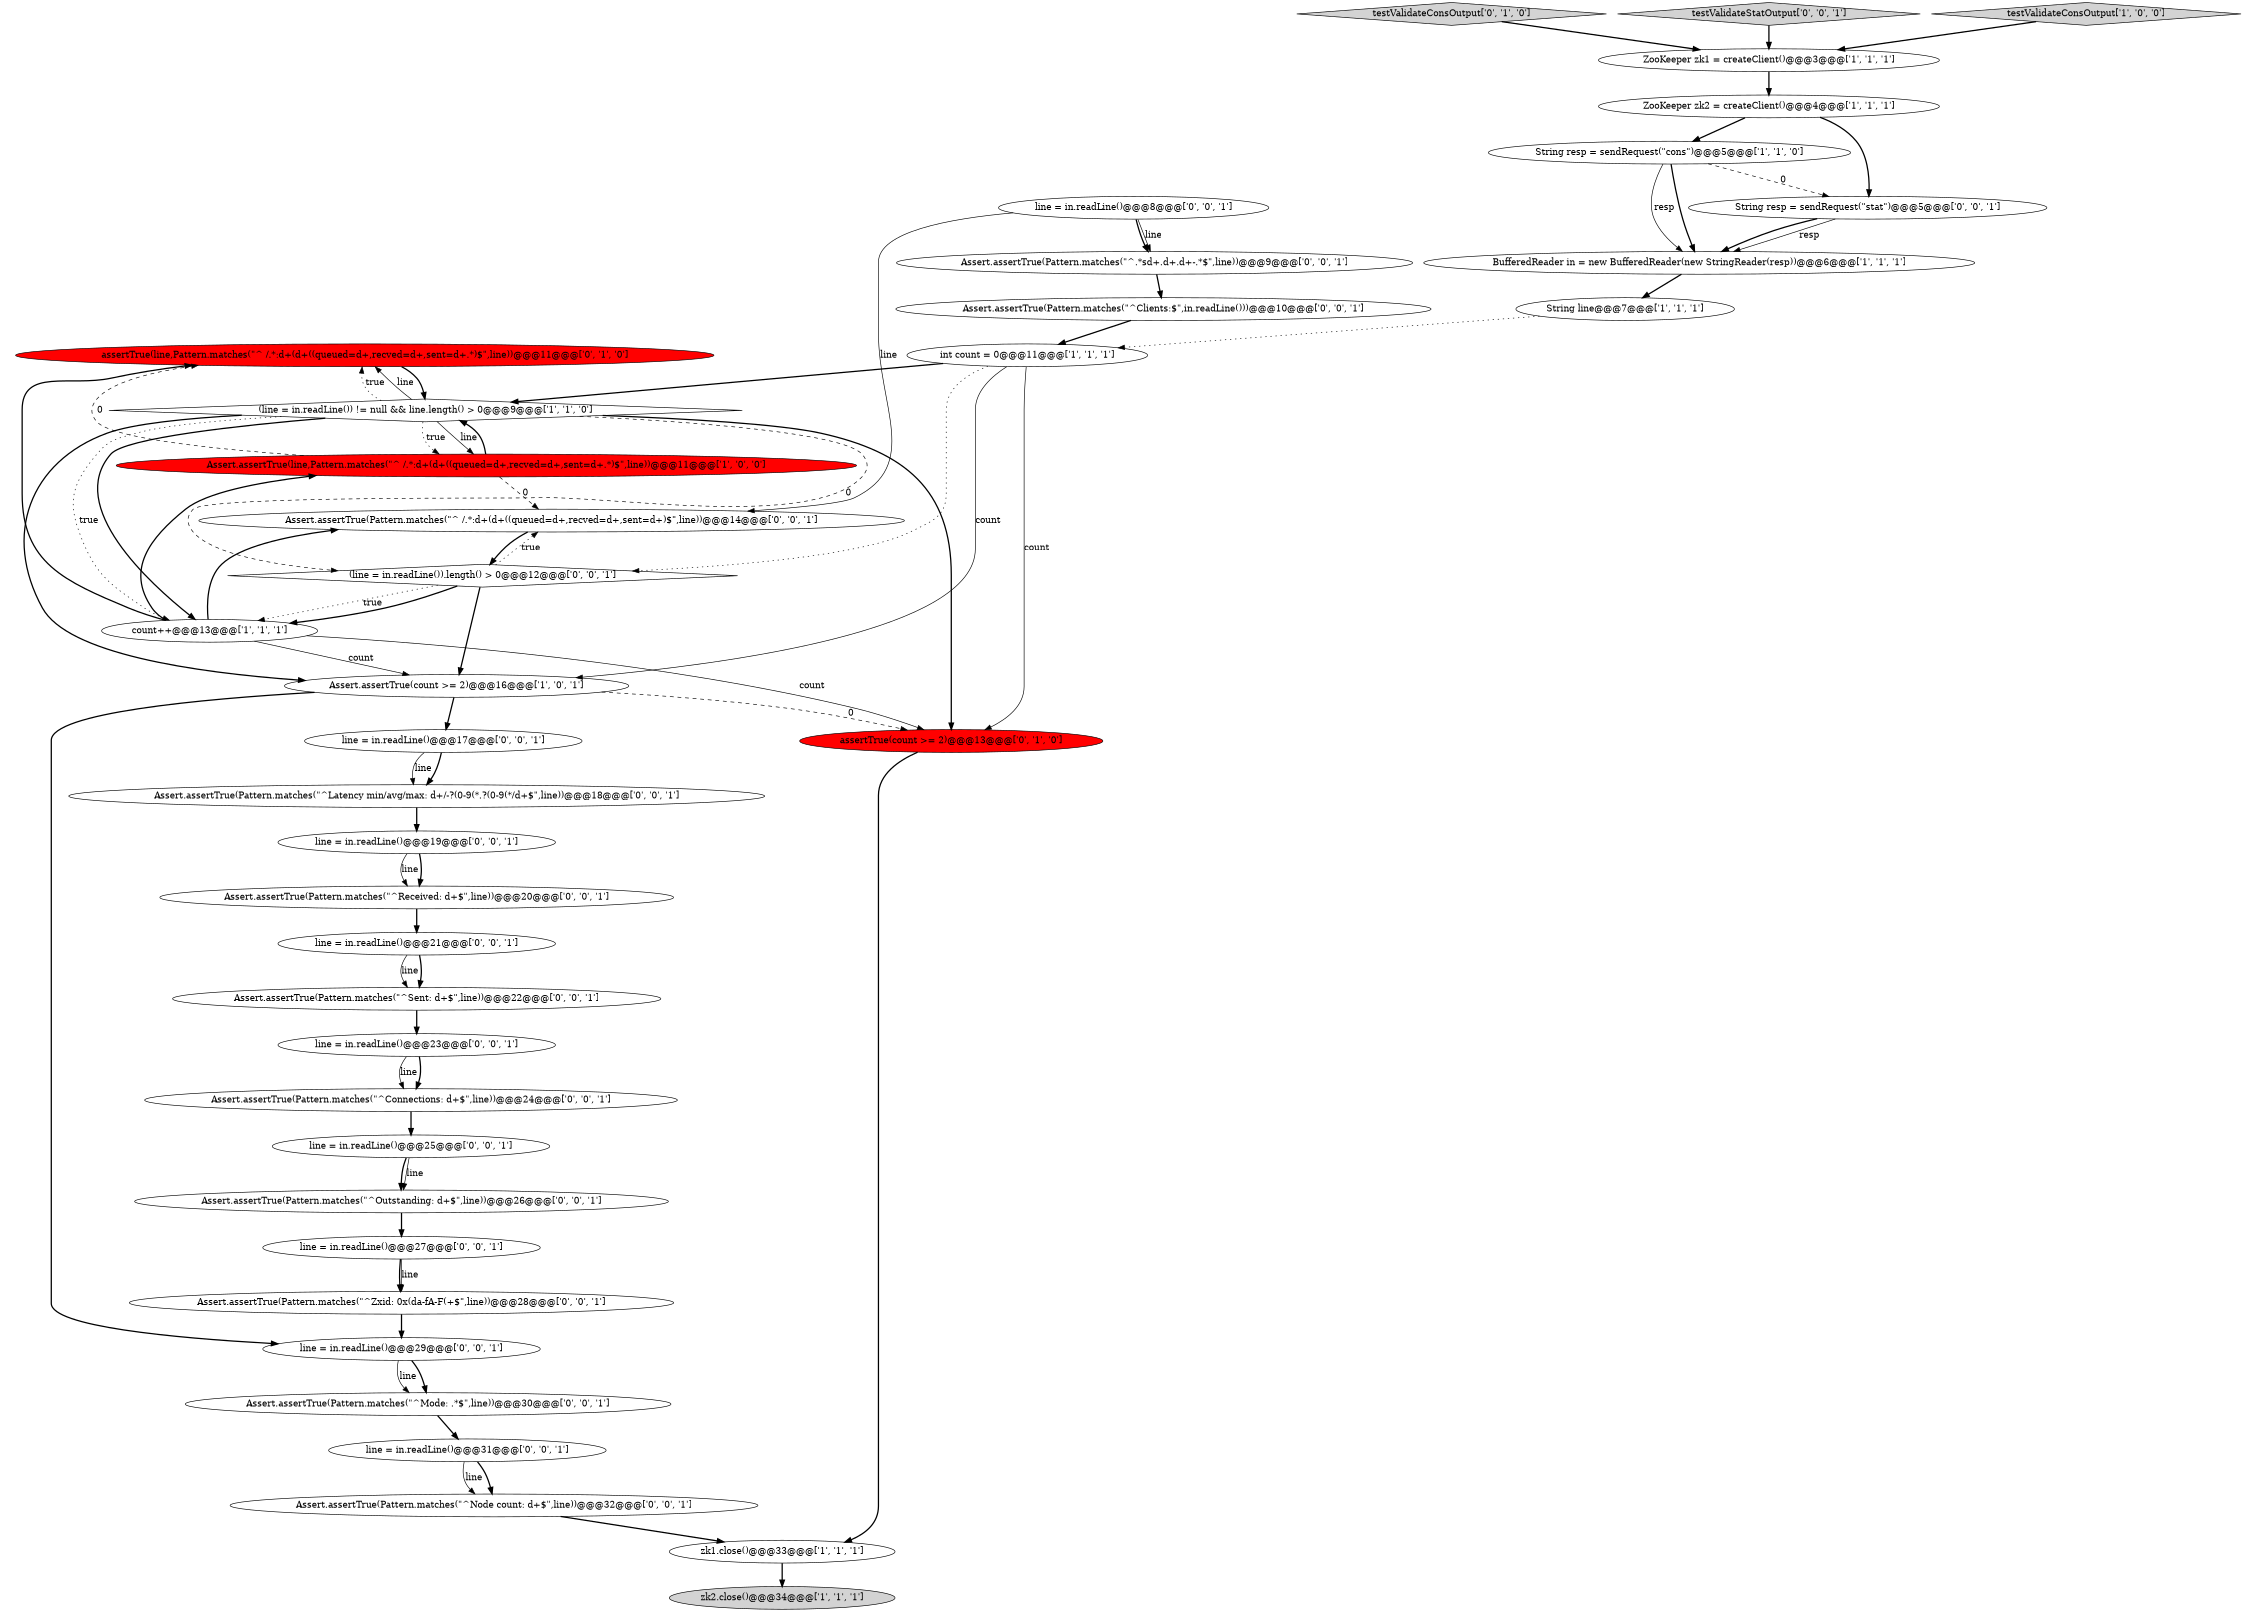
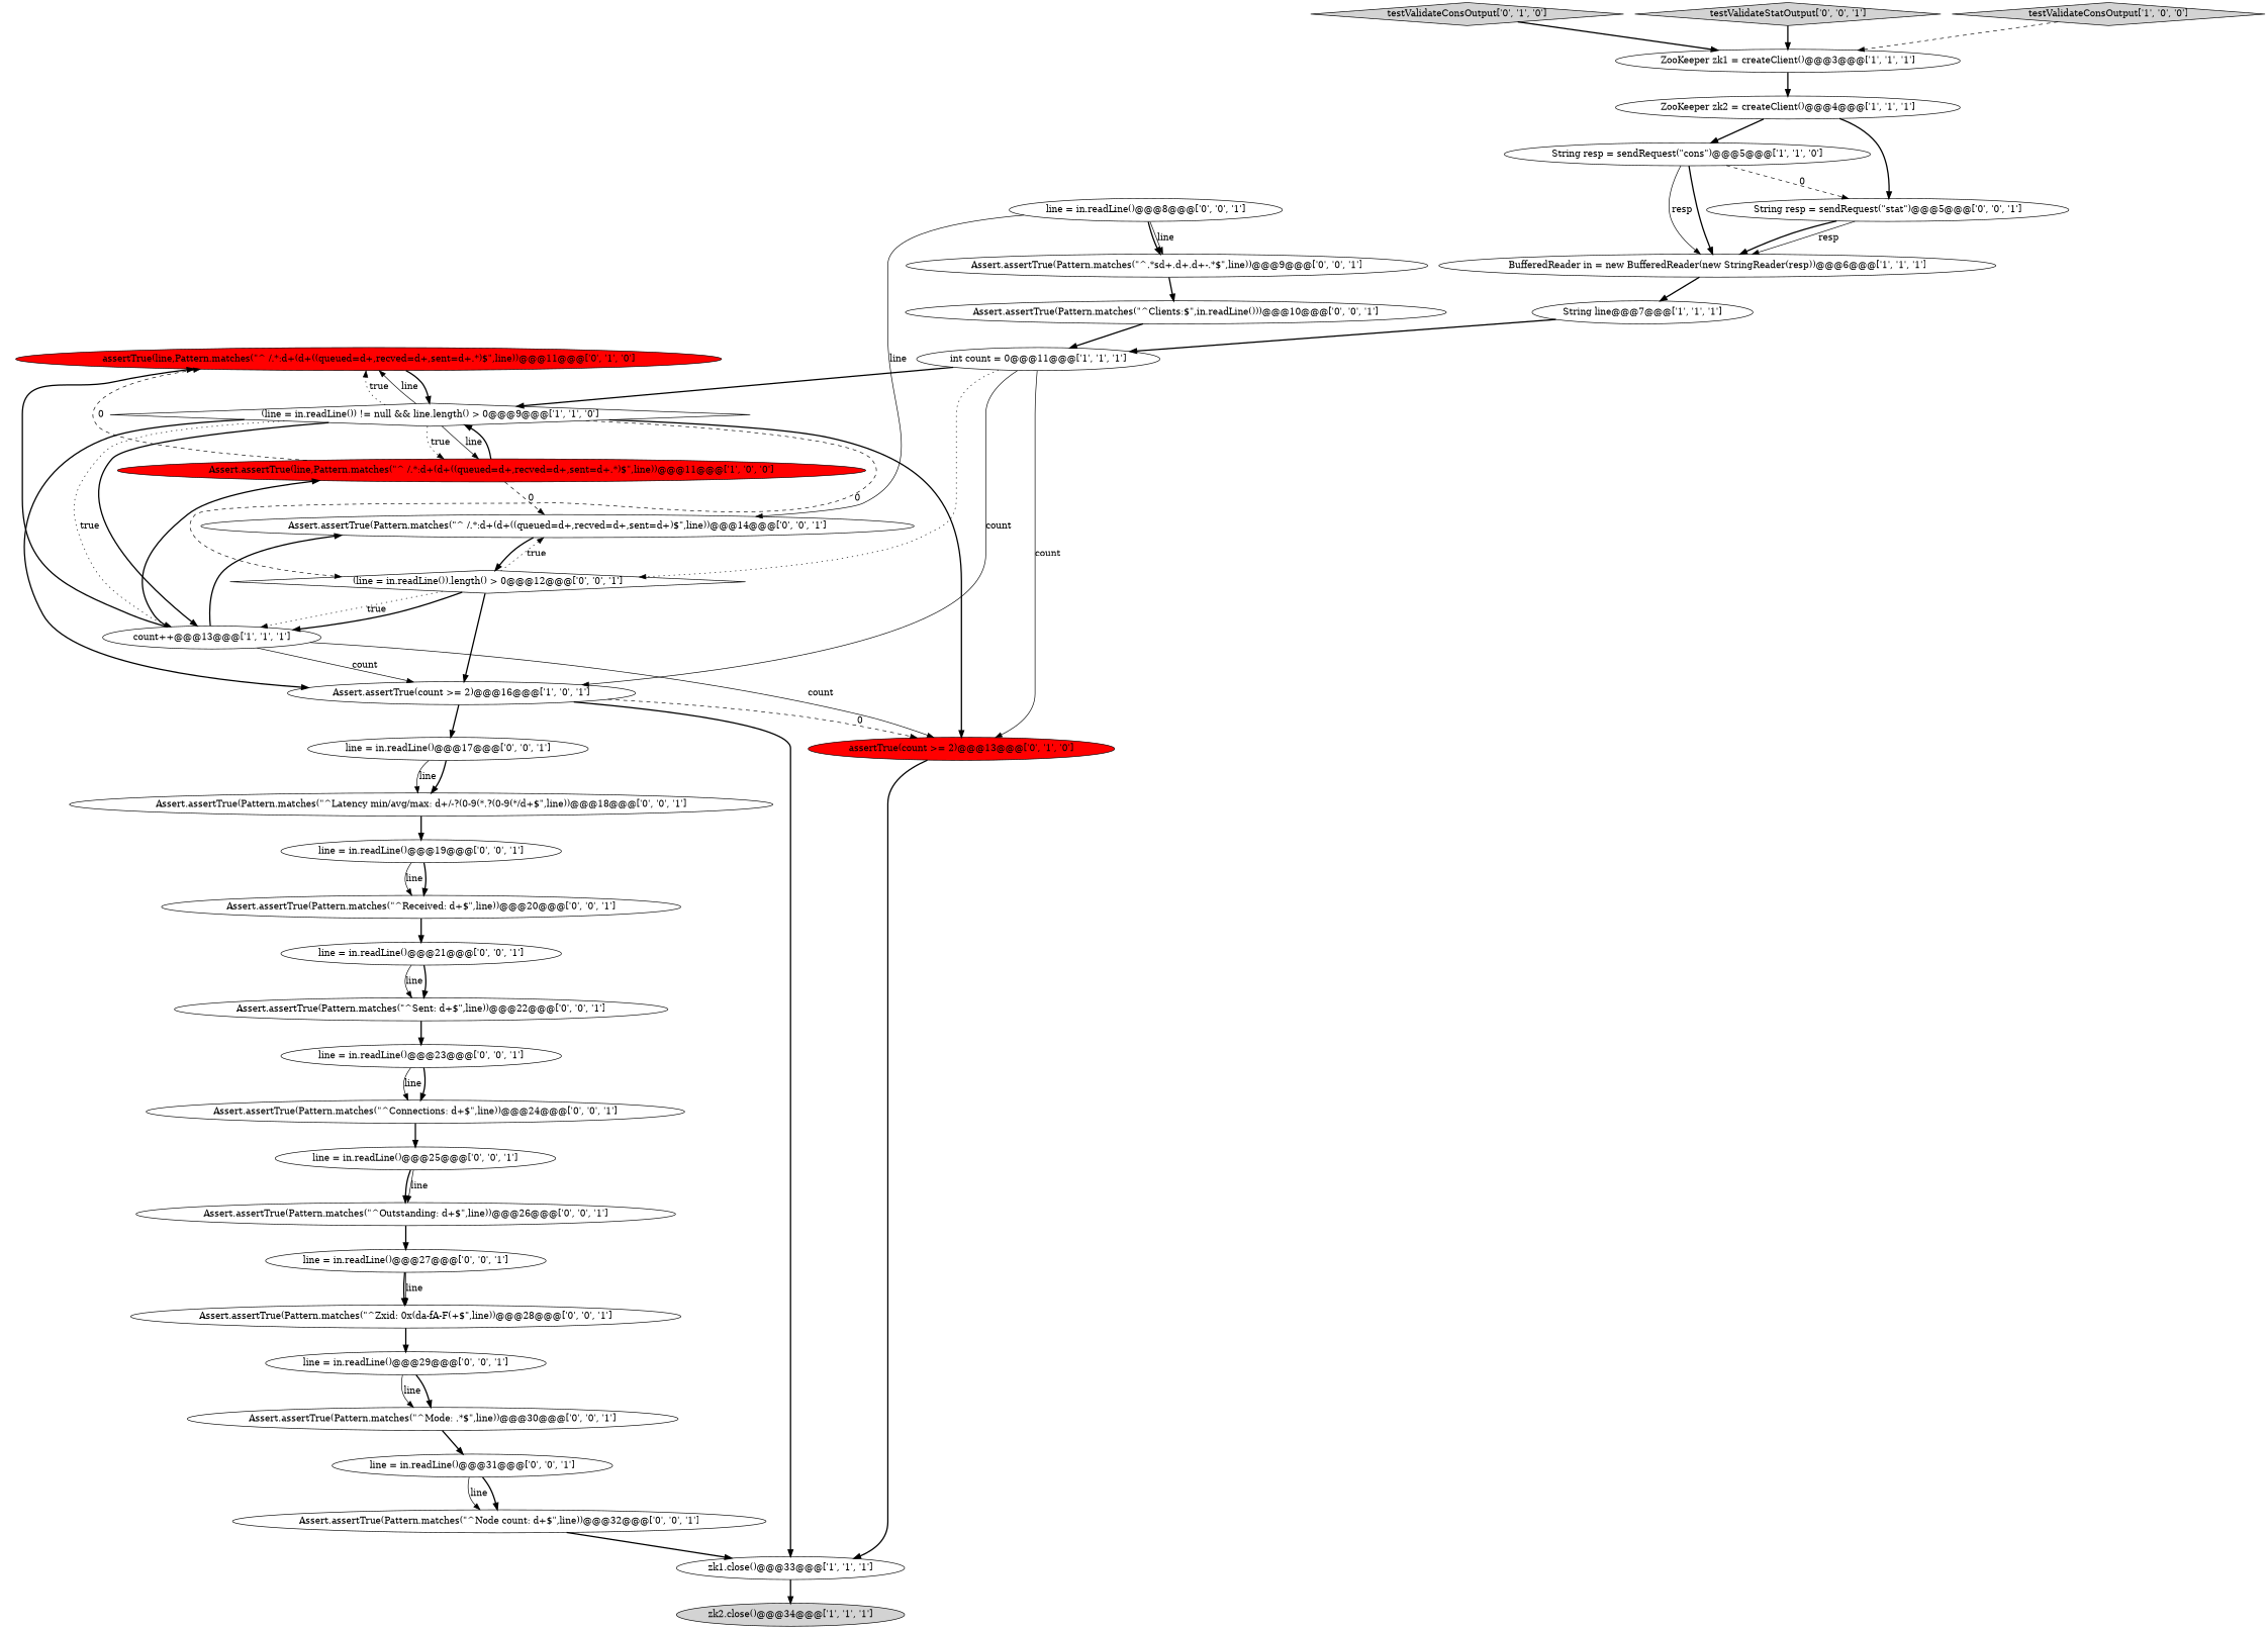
  digraph {
    node [fillcolor=white shape=ellipse style=filled]
    edge [style=bold]
    n1 [fillcolor=red label="assertTrue(line,Pattern.matches(\"^ /.*:\d+\(\d+\(\(queued=\d+,recved=\d+,sent=\d+.*\)$\",line))@@@11@@@['0', '1', '0']"]
    n2 [label="(line = in.readLine()) != null && line.length() > 0@@@9@@@['1', '1', '0']" shape=diamond]
    n3 [label="Assert.assertTrue(count >= 2)@@@16@@@['1', '0', '1']"]
    n4 [fillcolor=red label="assertTrue(count >= 2)@@@13@@@['0', '1', '0']"]
    n5 [label="(line = in.readLine()).length() > 0@@@12@@@['0', '0', '1']" shape=diamond]
    n6 [label="count++@@@13@@@['1', '1', '1']"]
    n7 [fillcolor=red label="Assert.assertTrue(line,Pattern.matches(\"^ /.*:\d+\(\d+\(\(queued=\d+,recved=\d+,sent=\d+.*\)$\",line))@@@11@@@['1', '0', '0']"]
    n8 [label="Assert.assertTrue(Pattern.matches(\"^Latency min/avg/max: \d+/-?(0-9(*.?(0-9(*/\d+$\",line))@@@18@@@['0', '0', '1']"]
    n9 [label="line = in.readLine()@@@19@@@['0', '0', '1']"]
    n10 [label="Assert.assertTrue(Pattern.matches(\"^Received: \d+$\",line))@@@20@@@['0', '0', '1']"]
    n11 [label="zk1.close()@@@33@@@['1', '1', '1']"]
    n12 [label="line = in.readLine()@@@17@@@['0', '0', '1']"]
    n13 [fillcolor=lightgray label="zk2.close()@@@34@@@['1', '1', '1']"]
    n14 [label="line = in.readLine()@@@31@@@['0', '0', '1']"]
    n15 [label="Assert.assertTrue(Pattern.matches(\"^Node count: \d+$\",line))@@@32@@@['0', '0', '1']"]
    n16 [label="Assert.assertTrue(Pattern.matches(\"^ /.*:\d+\(\d+\(\(queued=\d+,recved=\d+,sent=\d+\)$\",line))@@@14@@@['0', '0', '1']"]
    n17 [label="Assert.assertTrue(Pattern.matches(\"^.*\s\d+\.\d+\.\d+-.*$\",line))@@@9@@@['0', '0', '1']"]
    n18 [label="Assert.assertTrue(Pattern.matches(\"^Clients:$\",in.readLine()))@@@10@@@['0', '0', '1']"]
    n19 [label="int count = 0@@@11@@@['1', '1', '1']"]
    n20 [label="line = in.readLine()@@@25@@@['0', '0', '1']"]
    n21 [label="Assert.assertTrue(Pattern.matches(\"^Outstanding: \d+$\",line))@@@26@@@['0', '0', '1']"]
    n22 [label="line = in.readLine()@@@27@@@['0', '0', '1']"]
    n23 [fillcolor=lightgray label="testValidateConsOutput['0', '1', '0']" shape=diamond]
    n24 [label="ZooKeeper zk1 = createClient()@@@3@@@['1', '1', '1']"]
    n25 [label="ZooKeeper zk2 = createClient()@@@4@@@['1', '1', '1']"]
    n26 [label="String resp = sendRequest(\"stat\")@@@5@@@['0', '0', '1']"]
    n27 [label="String resp = sendRequest(\"cons\")@@@5@@@['1', '1', '0']"]
    n28 [label="BufferedReader in = new BufferedReader(new StringReader(resp))@@@6@@@['1', '1', '1']"]
    n29 [label="String line@@@7@@@['1', '1', '1']"]
    n30 [label="Assert.assertTrue(Pattern.matches(\"^Zxid: 0x(\da-fA-F(+$\",line))@@@28@@@['0', '0', '1']"]
    n31 [label="Assert.assertTrue(Pattern.matches(\"^Mode: .*$\",line))@@@30@@@['0', '0', '1']"]
    n32 [label="line = in.readLine()@@@21@@@['0', '0', '1']"]
    n33 [label="line = in.readLine()@@@29@@@['0', '0', '1']"]
    n34 [label="Assert.assertTrue(Pattern.matches(\"^Sent: \d+$\",line))@@@22@@@['0', '0', '1']"]
    n35 [label="Assert.assertTrue(Pattern.matches(\"^Connections: \d+$\",line))@@@24@@@['0', '0', '1']"]
    n36 [fillcolor=lightgray label="testValidateStatOutput['0', '0', '1']" shape=diamond]
    n37 [label="line = in.readLine()@@@23@@@['0', '0', '1']"]
    n38 [fillcolor=lightgray label="testValidateConsOutput['1', '0', '0']" shape=diamond]
    n39 [label="line = in.readLine()@@@8@@@['0', '0', '1']"]
    n1 -> n2
    n2 -> n1 [label=true style=dotted]
    n2 -> n1 [label=line style=solid]
    n2 -> n3
    n2 -> n4
    n2 -> n5 [label=0 style=dashed]
    n2 -> n6
    n2 -> n6 [label=true style=dotted]
    n2 -> n7 [label=true style=dotted]
    n2 -> n7 [label=line style=solid]
    n3 -> n4 [label=0 style=dashed]
-   n3 -> n33
+   n3 -> n11
    n3 -> n12
    n4 -> n11
    n5 -> n3
    n5 -> n6 [label=true style=dotted]
    n5 -> n6
    n5 -> n16 [label=true style=dotted]
    n6 -> n1
    n6 -> n3 [label=count style=solid]
    n6 -> n4 [label=count style=solid]
    n6 -> n7
    n6 -> n16
    n7 -> n1 [label=0 style=dashed]
    n7 -> n2
    n7 -> n16 [label=0 style=dashed]
    n8 -> n9
    n9 -> n10
    n9 -> n10 [label=line style=solid]
    n10 -> n32
    n11 -> n13
    n12 -> n8
    n12 -> n8 [label=line style=solid]
    n14 -> n15
    n14 -> n15 [label=line style=solid]
    n15 -> n11
    n16 -> n5
    n17 -> n18
    n18 -> n19
    n19 -> n2
    n19 -> n3 [label=count style=solid]
    n19 -> n4 [label=count style=solid]
    n19 -> n5 [style=dotted]
    n20 -> n21 [label=line style=solid]
    n20 -> n21
    n21 -> n22
    n22 -> n30 [label=line style=solid]
    n22 -> n30
    n23 -> n24
    n24 -> n25
    n25 -> n26
    n25 -> n27
    n26 -> n28
    n26 -> n28 [label=resp style=solid]
    n27 -> n26 [label=0 style=dashed]
    n27 -> n28
    n27 -> n28 [label=resp style=solid]
    n28 -> n29
-   n29 -> n19 [style=dotted]
+   n29 -> n19
    n30 -> n33
    n31 -> n14
    n32 -> n34
    n32 -> n34 [label=line style=solid]
    n33 -> n31
    n33 -> n31 [label=line style=solid]
    n34 -> n37
    n35 -> n20
    n36 -> n24
    n37 -> n35
    n37 -> n35 [label=line style=solid]
-   n38 -> n24
+   n38 -> n24 [style=dashed]
    n39 -> n16 [label=line style=solid]
    n39 -> n17
    n39 -> n17 [label=line style=solid]
  }
